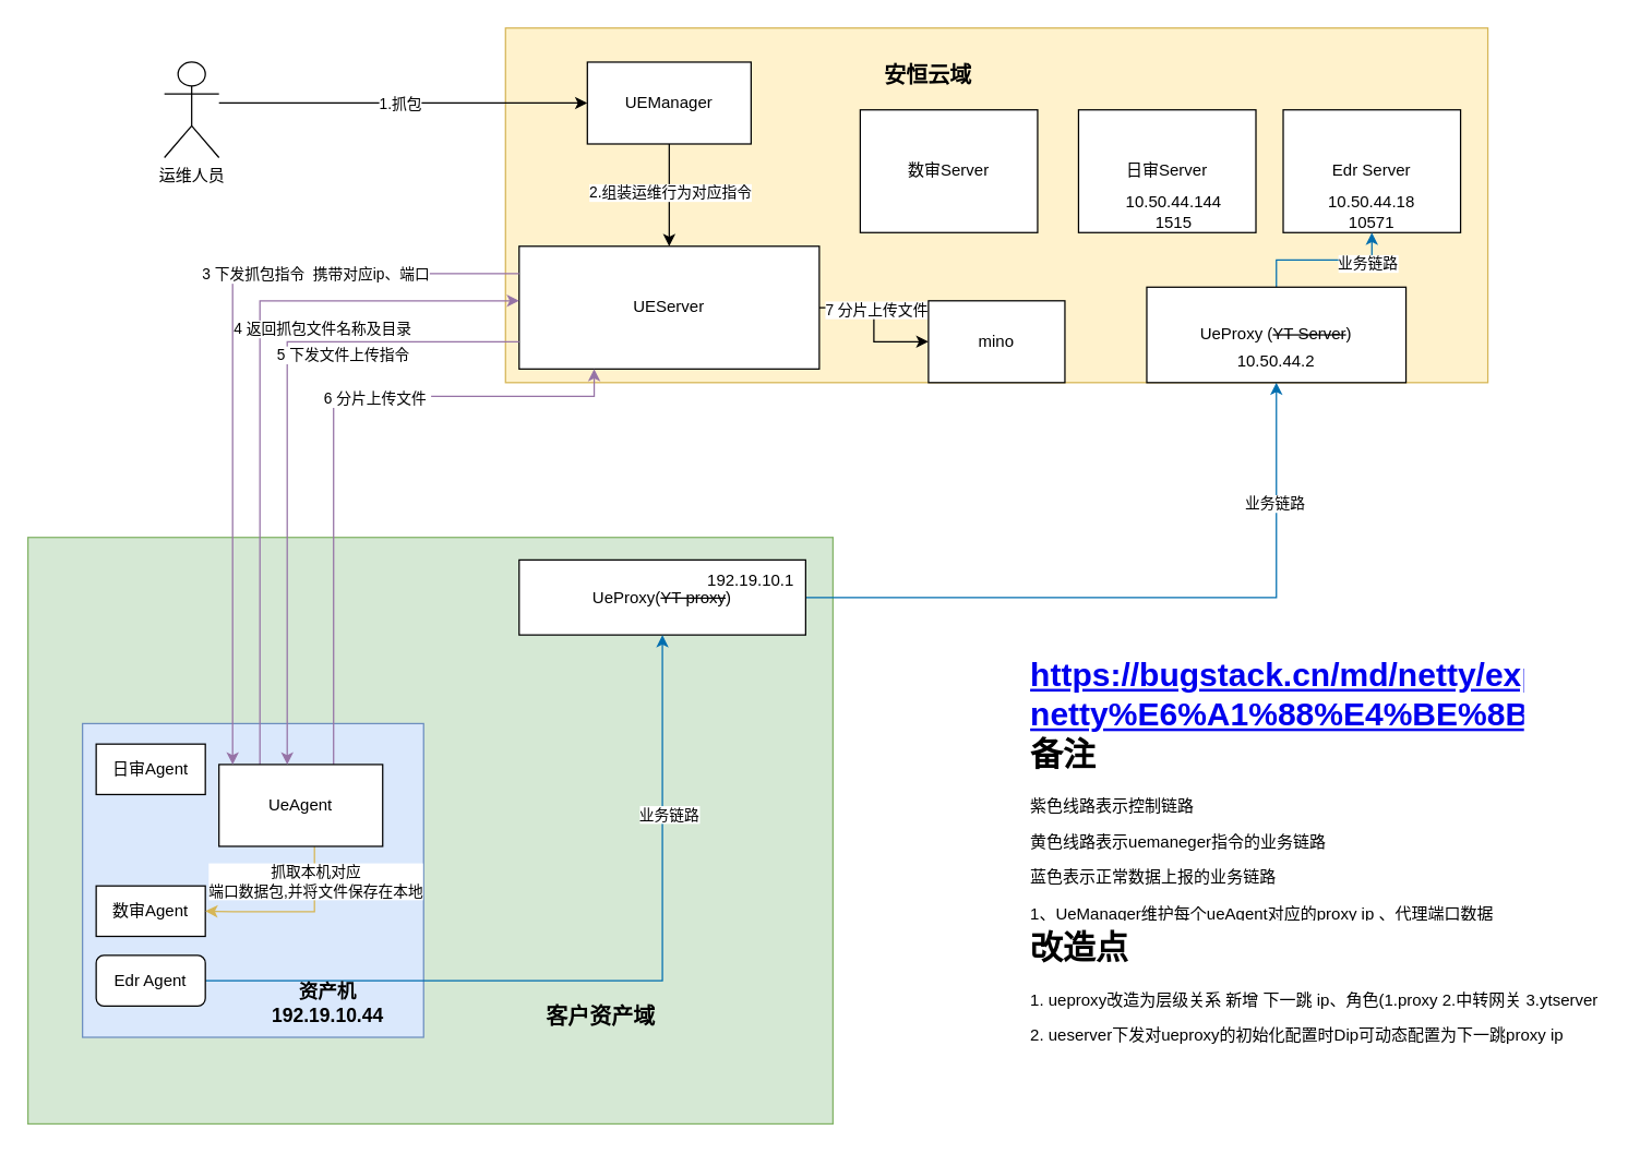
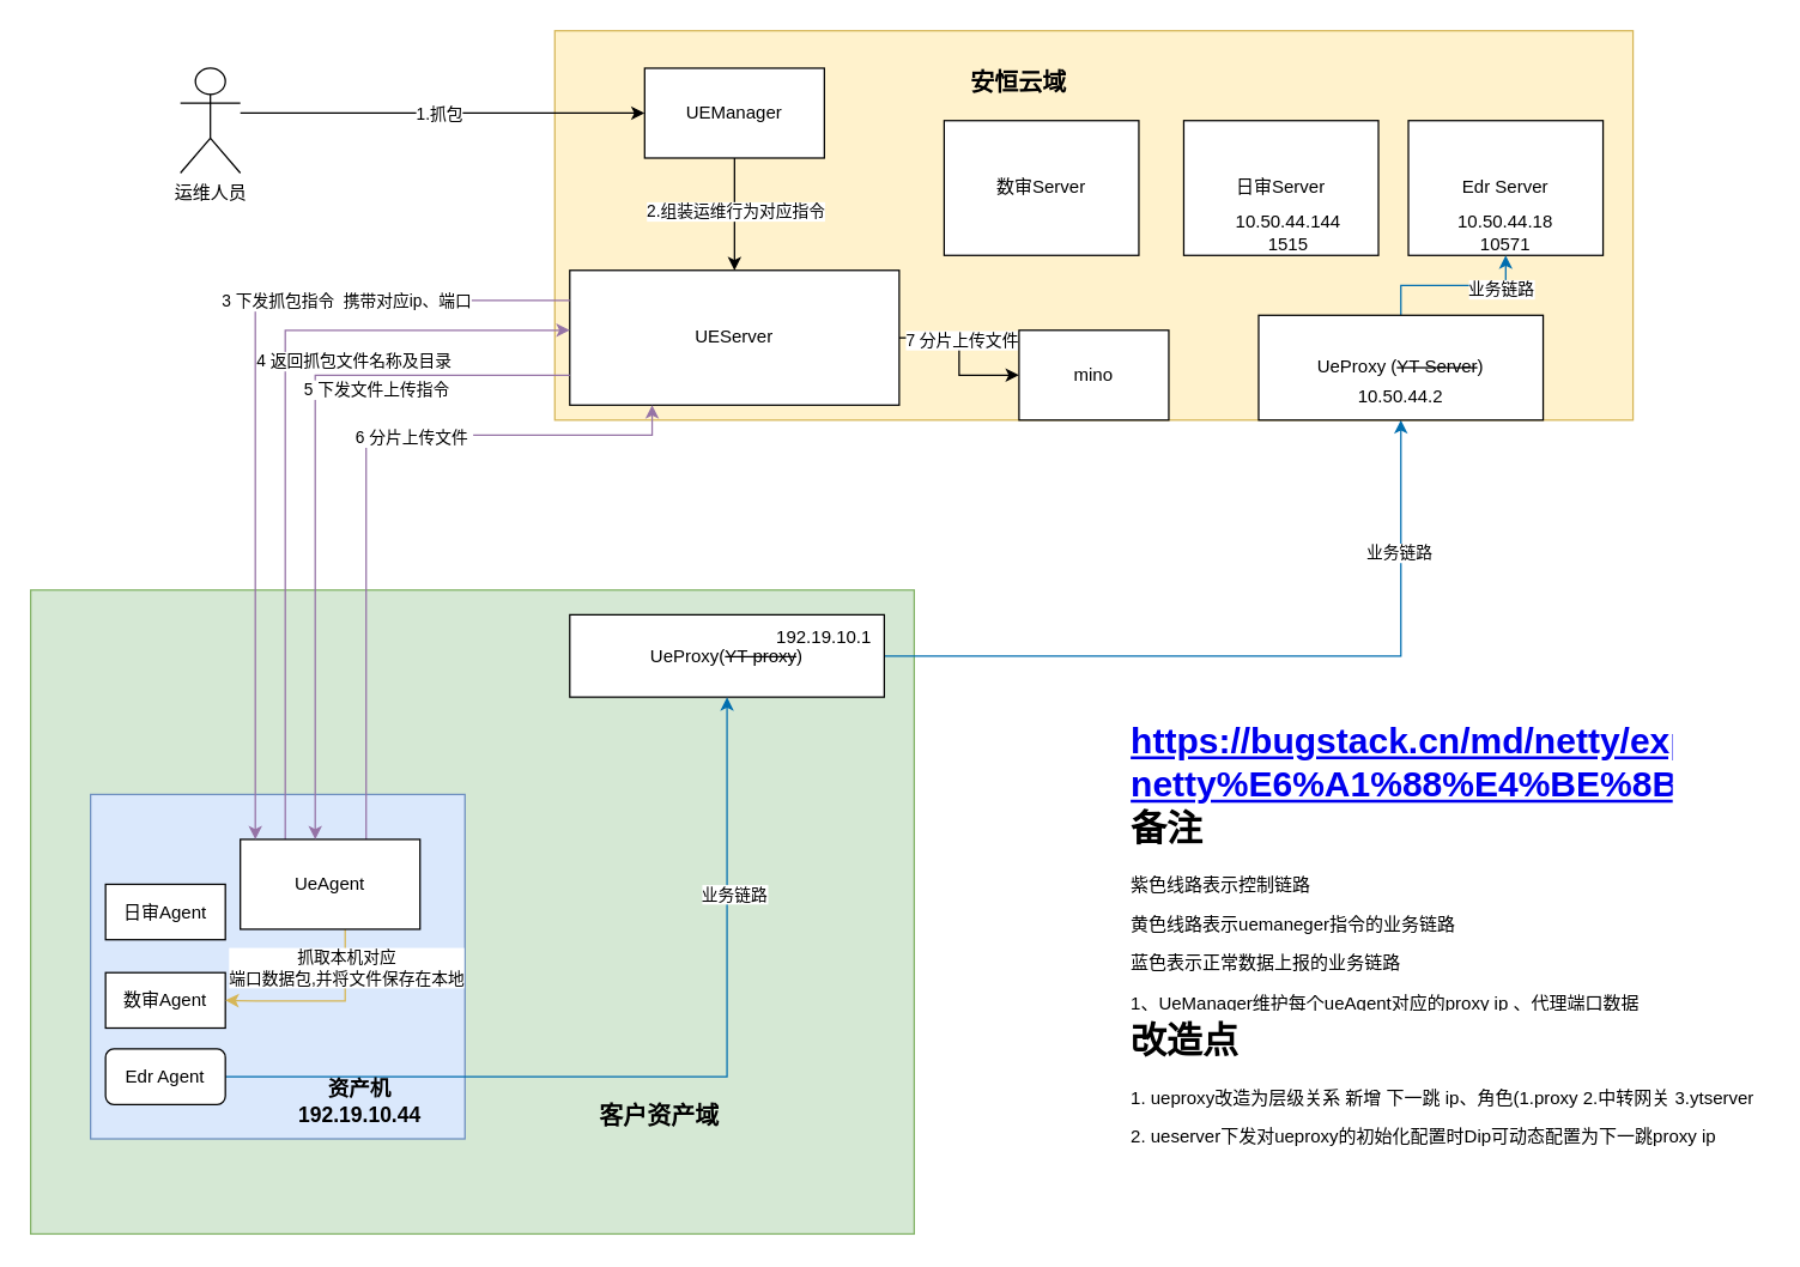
  <mxCell id="0" />
  <mxCell id="1" parent="0" />
  <mxCell id="2" value="" style="edgeStyle=orthogonalEdgeStyle;rounded=0;orthogonalLoop=1;jettySize=auto;html=1;" parent="1" edge="1"><mxGeometry relative="1" as="geometry"><mxPoint x="590" y="80" as="sourcePoint" /></mxGeometry></mxCell>
  <mxCell id="3" value="组装此运维行为对应的指令&lt;br&gt;请求UeServer" style="edgeLabel;html=1;align=center;verticalAlign=middle;resizable=0;points=[];" parent="2" vertex="1" connectable="0"><mxGeometry x="-0.4" y="1" relative="1" as="geometry"><mxPoint x="-1" y="6" as="offset" /></mxGeometry></mxCell>
  <mxCell id="4" value="" style="rounded=0;whiteSpace=wrap;html=1;fillColor=#fff2cc;strokeColor=#d6b656;" parent="1" vertex="1"><mxGeometry x="370" y="20" width="720" height="260" as="geometry" /></mxCell>
  <mxCell id="5" style="edgeStyle=orthogonalEdgeStyle;rounded=0;orthogonalLoop=1;jettySize=auto;html=1;entryX=0;entryY=0.5;entryDx=0;entryDy=0;" parent="1" source="7" target="50" edge="1"><mxGeometry relative="1" as="geometry" /></mxCell>
  <mxCell id="6" value="7 分片上传文件" style="edgeLabel;html=1;align=center;verticalAlign=middle;resizable=0;points=[];" parent="5" vertex="1" connectable="0"><mxGeometry x="-0.219" y="1" relative="1" as="geometry"><mxPoint as="offset" /></mxGeometry></mxCell>
  <mxCell id="7" value="UEServer" style="rounded=0;whiteSpace=wrap;html=1;" parent="1" vertex="1"><mxGeometry x="380" y="180" width="220" height="90" as="geometry" /></mxCell>
  <mxCell id="8" value="日审Server" style="rounded=0;whiteSpace=wrap;html=1;" parent="1" vertex="1"><mxGeometry x="790" y="80" width="130" height="90" as="geometry" /></mxCell>
  <mxCell id="9" value="数审Server" style="rounded=0;whiteSpace=wrap;html=1;" parent="1" vertex="1"><mxGeometry x="630" y="80" width="130" height="90" as="geometry" /></mxCell>
  <mxCell id="10" value="Edr Server" style="rounded=0;whiteSpace=wrap;html=1;" parent="1" vertex="1"><mxGeometry x="940" y="80" width="130" height="90" as="geometry" /></mxCell>
  <mxCell id="11" value="&lt;font style=&quot;font-size: 16px;&quot;&gt;&lt;b style=&quot;font-size: 16px;&quot;&gt;安恒云域&lt;/b&gt;&lt;/font&gt;" style="text;html=1;strokeColor=none;fillColor=none;align=center;verticalAlign=middle;whiteSpace=wrap;rounded=0;fontSize=16;" parent="1" vertex="1"><mxGeometry x="640" y="40" width="80" height="30" as="geometry" /></mxCell>
  <mxCell id="12" style="edgeStyle=orthogonalEdgeStyle;rounded=0;orthogonalLoop=1;jettySize=auto;html=1;" parent="1" source="14" target="7" edge="1"><mxGeometry relative="1" as="geometry" /></mxCell>
  <mxCell id="13" value="2.组装运维行为对应指令" style="edgeLabel;html=1;align=center;verticalAlign=middle;resizable=0;points=[];" parent="12" vertex="1" connectable="0"><mxGeometry x="-0.06" y="3" relative="1" as="geometry"><mxPoint x="-3" as="offset" /></mxGeometry></mxCell>
  <mxCell id="14" value="UEManager" style="rounded=0;whiteSpace=wrap;html=1;" parent="1" vertex="1"><mxGeometry x="430" y="45" width="120" height="60" as="geometry" /></mxCell>
  <mxCell id="15" value="" style="rounded=0;whiteSpace=wrap;html=1;fillColor=#d5e8d4;strokeColor=#82b366;" parent="1" vertex="1"><mxGeometry x="20" y="393.5" width="590" height="430" as="geometry" /></mxCell>
  <mxCell id="16" style="edgeStyle=orthogonalEdgeStyle;rounded=0;orthogonalLoop=1;jettySize=auto;html=1;fillColor=#1ba1e2;strokeColor=#006EAF;" parent="1" source="18" target="45" edge="1"><mxGeometry relative="1" as="geometry" /></mxCell>
  <mxCell id="17" value="业务链路" style="edgeLabel;html=1;align=center;verticalAlign=middle;resizable=0;points=[];" parent="16" vertex="1" connectable="0"><mxGeometry x="0.648" y="2" relative="1" as="geometry"><mxPoint as="offset" /></mxGeometry></mxCell>
  <mxCell id="18" value="UeProxy(&lt;strike&gt;YT proxy&lt;/strike&gt;)" style="rounded=0;whiteSpace=wrap;html=1;" parent="1" vertex="1"><mxGeometry x="380" y="410" width="210" height="55" as="geometry" /></mxCell>
  <mxCell id="19" value="" style="rounded=0;whiteSpace=wrap;html=1;fillColor=#dae8fc;strokeColor=#6c8ebf;" parent="1" vertex="1"><mxGeometry x="60" y="530" width="250" height="230" as="geometry" /></mxCell>
- <mxCell id="20" value="日审Agent" style="rounded=0;whiteSpace=wrap;html=1;" parent="1" vertex="1"><mxGeometry x="70" y="545" width="80" height="37" as="geometry" /></mxCell>
+ <mxCell id="20" value="日审Agent" style="rounded=0;whiteSpace=wrap;html=1;" parent="1" vertex="1"><mxGeometry x="70" y="590" width="80" height="37" as="geometry" /></mxCell>
  <mxCell id="21" value="数审Agent" style="rounded=0;whiteSpace=wrap;html=1;" parent="1" vertex="1"><mxGeometry x="70" y="649" width="80" height="37" as="geometry" /></mxCell>
  <mxCell id="22" style="edgeStyle=orthogonalEdgeStyle;rounded=0;orthogonalLoop=1;jettySize=auto;html=1;entryX=0.5;entryY=1;entryDx=0;entryDy=0;fillColor=#1ba1e2;strokeColor=#006EAF;" parent="1" source="24" target="18" edge="1"><mxGeometry relative="1" as="geometry" /></mxCell>
  <mxCell id="23" value="业务链路" style="edgeLabel;html=1;align=center;verticalAlign=middle;resizable=0;points=[];" parent="22" vertex="1" connectable="0"><mxGeometry x="0.554" y="-4" relative="1" as="geometry"><mxPoint as="offset" /></mxGeometry></mxCell>
  <mxCell id="24" value="Edr Agent" style="whiteSpace=wrap;html=1;rounded=1;" parent="1" vertex="1"><mxGeometry x="70" y="700" width="80" height="37" as="geometry" /></mxCell>
  <mxCell id="25" style="edgeStyle=orthogonalEdgeStyle;rounded=0;orthogonalLoop=1;jettySize=auto;html=1;entryX=1;entryY=0.5;entryDx=0;entryDy=0;fillColor=#fff2cc;strokeColor=#d6b656;" parent="1" source="31" target="21" edge="1"><mxGeometry relative="1" as="geometry"><Array as="points"><mxPoint x="230" y="668" /><mxPoint x="170" y="668" /></Array></mxGeometry></mxCell>
  <mxCell id="26" value="抓取本机对应&lt;br&gt;端口数据包,并将文件保存在本地" style="edgeLabel;html=1;align=center;verticalAlign=middle;resizable=0;points=[];labelBackgroundColor=default;labelBorderColor=none;" parent="25" vertex="1" connectable="0"><mxGeometry relative="1" as="geometry"><mxPoint x="16" y="-23" as="offset" /></mxGeometry></mxCell>
  <mxCell id="27" style="edgeStyle=orthogonalEdgeStyle;rounded=0;orthogonalLoop=1;jettySize=auto;html=1;entryX=0;entryY=1;entryDx=0;entryDy=0;fillColor=#e1d5e7;strokeColor=#9673a6;exitX=0.25;exitY=0;exitDx=0;exitDy=0;" parent="1" source="31" edge="1"><mxGeometry relative="1" as="geometry"><mxPoint x="190" y="510" as="sourcePoint" /><mxPoint x="380" y="220" as="targetPoint" /><Array as="points"><mxPoint x="190" y="220" /></Array></mxGeometry></mxCell>
  <mxCell id="28" value="4 返回抓包文件名称及目录" style="edgeLabel;html=1;align=center;verticalAlign=middle;resizable=0;points=[];" parent="27" vertex="1" connectable="0"><mxGeometry x="0.07" relative="1" as="geometry"><mxPoint x="45" y="-36" as="offset" /></mxGeometry></mxCell>
  <mxCell id="29" style="edgeStyle=orthogonalEdgeStyle;rounded=0;orthogonalLoop=1;jettySize=auto;html=1;entryX=0.25;entryY=1;entryDx=0;entryDy=0;exitX=0.7;exitY=0.05;exitDx=0;exitDy=0;exitPerimeter=0;fillColor=#e1d5e7;strokeColor=#9673a6;" parent="1" source="31" target="7" edge="1"><mxGeometry relative="1" as="geometry"><Array as="points"><mxPoint x="244" y="290" /><mxPoint x="435" y="290" /></Array></mxGeometry></mxCell>
  <mxCell id="30" value="6 分片上传文件&amp;nbsp;" style="edgeLabel;html=1;align=center;verticalAlign=middle;resizable=0;points=[];" parent="29" vertex="1" connectable="0"><mxGeometry x="0.256" y="-1" relative="1" as="geometry"><mxPoint as="offset" /></mxGeometry></mxCell>
  <mxCell id="31" value="UeAgent" style="rounded=0;whiteSpace=wrap;html=1;" parent="1" vertex="1"><mxGeometry y="560" width="120" height="60" as="geometry" x="160" /></mxCell>
  <mxCell id="32" value="&lt;b&gt;&lt;font style=&quot;font-size: 14px;&quot;&gt;资产机&lt;br&gt;192.19.10.44&lt;br&gt;&lt;/font&gt;&lt;/b&gt;" style="text;html=1;strokeColor=none;fillColor=none;align=center;verticalAlign=middle;whiteSpace=wrap;rounded=0;" parent="1" vertex="1"><mxGeometry x="210" y="720" width="60" height="30" as="geometry" /></mxCell>
  <mxCell id="33" value="客户资产域" style="text;html=1;strokeColor=none;fillColor=none;align=center;verticalAlign=middle;whiteSpace=wrap;rounded=0;fontStyle=1;fontSize=16;" parent="1" vertex="1"><mxGeometry x="397" y="730" width="86" height="30" as="geometry" /></mxCell>
  <mxCell id="34" style="edgeStyle=orthogonalEdgeStyle;rounded=0;orthogonalLoop=1;jettySize=auto;html=1;entryX=0;entryY=0.5;entryDx=0;entryDy=0;" parent="1" source="36" target="14" edge="1"><mxGeometry relative="1" as="geometry"><Array as="points"><mxPoint x="240" y="75" /><mxPoint x="240" y="75" /></Array></mxGeometry></mxCell>
  <mxCell id="35" value="1.抓包" style="edgeLabel;html=1;align=center;verticalAlign=middle;resizable=0;points=[];" parent="34" vertex="1" connectable="0"><mxGeometry x="-0.114" y="-2" relative="1" as="geometry"><mxPoint x="12" y="-2" as="offset" /></mxGeometry></mxCell>
  <mxCell id="36" value="运维人员" style="shape=umlActor;verticalLabelPosition=bottom;verticalAlign=top;html=1;outlineConnect=0;" parent="1" vertex="1"><mxGeometry x="120" y="45" width="40" height="70" as="geometry" /></mxCell>
  <mxCell id="37" style="edgeStyle=orthogonalEdgeStyle;rounded=0;orthogonalLoop=1;jettySize=auto;html=1;fillColor=#e1d5e7;strokeColor=#9673a6;" parent="1" source="7" edge="1"><mxGeometry relative="1" as="geometry"><Array as="points"><mxPoint x="170" y="200" /><mxPoint x="170" y="560" /></Array><mxPoint x="170" y="560" as="targetPoint" /></mxGeometry></mxCell>
  <mxCell id="38" value="3 下发抓包指令&amp;nbsp; 携带对应ip、端口" style="edgeLabel;html=1;align=center;verticalAlign=middle;resizable=0;points=[];" parent="37" vertex="1" connectable="0"><mxGeometry x="-0.091" y="4" relative="1" as="geometry"><mxPoint x="56" y="-49" as="offset" /></mxGeometry></mxCell>
  <mxCell id="39" value="&lt;h1&gt;&lt;a href=&quot;https://bugstack.cn/md/netty/expand/2019-08-19-netty%E6%A1%88%E4%BE%8B%EF%BC%8Cnetty4.1%E4%B8%AD%E7%BA%A7%E6%8B%93%E5%B1%95%E7%AF%87%E5%9B%9B%E3%80%8ANetty%E4%BC%A0%E8%BE%93%E6%96%87%E4%BB%B6%E3%80%81%E5%88%86%E7%89%87%E5%8F%91%E9%80%81%E3%80%81%E6%96%AD%E7%82%B9%E7%BB%AD%E4%BC%A0%E3%80%8B.html&quot;&gt;https://bugstack.cn/md/netty/expand/2019-08-19-netty%E6%A1%88%E4%BE%8B%EF%BC%8Cnetty4.1%E4%B8%AD%E7%BA%A7%E6%8B%93%E5%B1%95%E7%AF%87%E5%9B%9B%E3%80%8ANetty%E4%BC%A0%E8%BE%93%E6%96%87%E4%BB%B6%E3%80%81%E5%88%86%E7%89%87%E5%8F%91%E9%80%81%E3%80%81%E6%96%AD%E7%82%B9%E7%BB%AD%E4%BC%A0%E3%80%8B.html&lt;/a&gt;备注&lt;/h1&gt;&lt;p&gt;紫色线路表示控制链路&lt;/p&gt;&lt;p&gt;黄色线路表示uemaneger指令的业务链路&lt;/p&gt;&lt;p&gt;蓝色表示正常数据上报的业务链路&lt;/p&gt;&lt;p&gt;&lt;span style=&quot;background-color: initial;&quot;&gt;1、UeManager维护每个ueAgent对应的proxy ip 、代理端口数据&lt;/span&gt;&lt;/p&gt;&lt;p&gt;&lt;span style=&quot;background-color: initial;&quot;&gt;2、netty分片上传&lt;/span&gt;&lt;/p&gt;" style="text;html=1;strokeColor=none;fillColor=none;spacing=5;spacingTop=-20;whiteSpace=wrap;overflow=hidden;rounded=0;" parent="1" vertex="1"><mxGeometry x="750" y="475" width="370" height="200" as="geometry" /></mxCell>
  <mxCell id="40" value="10.50.44.144 1515" style="text;html=1;strokeColor=none;fillColor=none;align=center;verticalAlign=middle;whiteSpace=wrap;rounded=0;" parent="1" vertex="1"><mxGeometry x="830" y="140" width="60" height="30" as="geometry" /></mxCell>
  <mxCell id="41" value="10.50.44.18 10571" style="text;html=1;strokeColor=none;fillColor=none;align=center;verticalAlign=middle;whiteSpace=wrap;rounded=0;" parent="1" vertex="1"><mxGeometry x="975" y="140" width="60" height="30" as="geometry" /></mxCell>
  <mxCell id="42" value="192.19.10.1" style="text;html=1;strokeColor=none;fillColor=none;align=center;verticalAlign=middle;whiteSpace=wrap;rounded=0;" parent="1" vertex="1"><mxGeometry x="520" y="410" width="60" height="30" as="geometry" /></mxCell>
  <mxCell id="43" style="edgeStyle=orthogonalEdgeStyle;rounded=0;orthogonalLoop=1;jettySize=auto;html=1;entryX=0.5;entryY=1;entryDx=0;entryDy=0;fillColor=#1ba1e2;strokeColor=#006EAF;" parent="1" source="45" target="41" edge="1"><mxGeometry relative="1" as="geometry" /></mxCell>
  <mxCell id="44" value="业务链路" style="edgeLabel;html=1;align=center;verticalAlign=middle;resizable=0;points=[];" parent="43" vertex="1" connectable="0"><mxGeometry x="0.548" y="-2" relative="1" as="geometry"><mxPoint x="1" as="offset" /></mxGeometry></mxCell>
  <mxCell id="45" value="UeProxy (&lt;strike&gt;YT Server&lt;/strike&gt;)" style="rounded=0;whiteSpace=wrap;html=1;container=1;" parent="1" vertex="1"><mxGeometry x="840" y="210" width="190" height="70" as="geometry" /></mxCell>
  <mxCell id="46" value="10.50.44.2" style="text;html=1;strokeColor=none;fillColor=none;align=center;verticalAlign=middle;whiteSpace=wrap;rounded=0;" parent="45" vertex="1"><mxGeometry x="65" y="40" width="60" height="30" as="geometry" /></mxCell>
  <mxCell id="47" value="&lt;h1&gt;改造点&lt;/h1&gt;&lt;p&gt;1. ueproxy改造为层级关系 新增 下一跳 ip、角色(1.proxy 2.中转网关 3.ytserver&lt;/p&gt;&lt;p&gt;2. ueserver下发对ueproxy的初始化配置时Dip可动态配置为下一跳proxy ip&lt;/p&gt;" style="text;html=1;strokeColor=none;fillColor=none;spacing=5;spacingTop=-20;whiteSpace=wrap;overflow=hidden;rounded=0;" parent="1" vertex="1"><mxGeometry x="750" y="675" width="430" height="120" as="geometry" /></mxCell>
  <mxCell id="48" style="edgeStyle=orthogonalEdgeStyle;rounded=0;orthogonalLoop=1;jettySize=auto;html=1;fillColor=#e1d5e7;strokeColor=#9673a6;" parent="1" source="7" target="31" edge="1"><mxGeometry relative="1" as="geometry"><Array as="points"><mxPoint x="210" y="250" /></Array></mxGeometry></mxCell>
  <mxCell id="49" value="5 下发文件上传指令" style="edgeLabel;html=1;align=center;verticalAlign=middle;resizable=0;points=[];" parent="48" vertex="1" connectable="0"><mxGeometry x="-0.166" y="-1" relative="1" as="geometry"><mxPoint x="41" y="-21" as="offset" /></mxGeometry></mxCell>
  <mxCell id="50" value="mino" style="rounded=0;whiteSpace=wrap;html=1;container=1;" parent="1" vertex="1"><mxGeometry x="680" y="220" width="100" height="60" as="geometry" /></mxCell>
